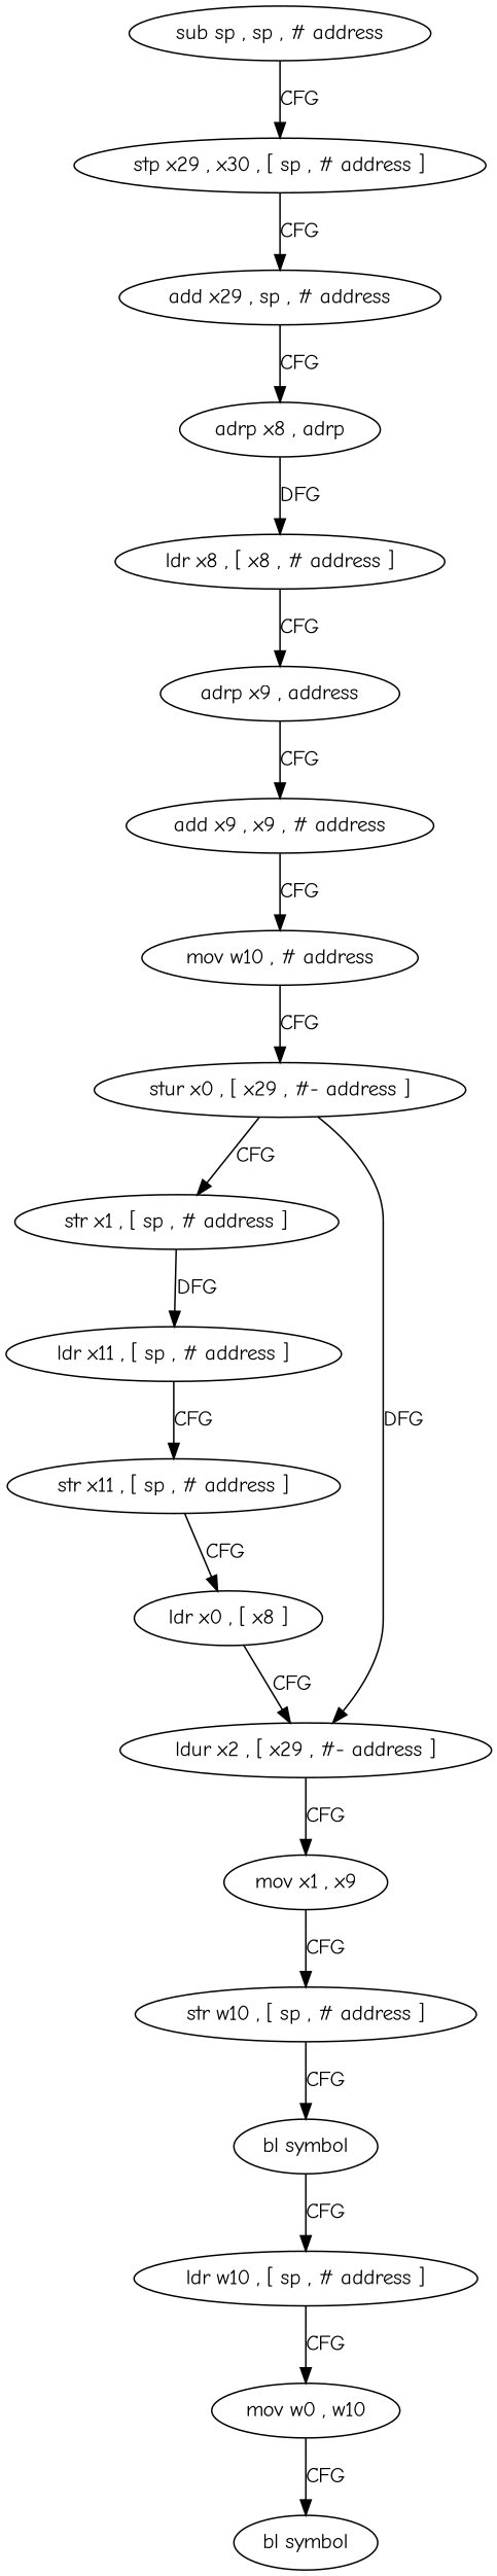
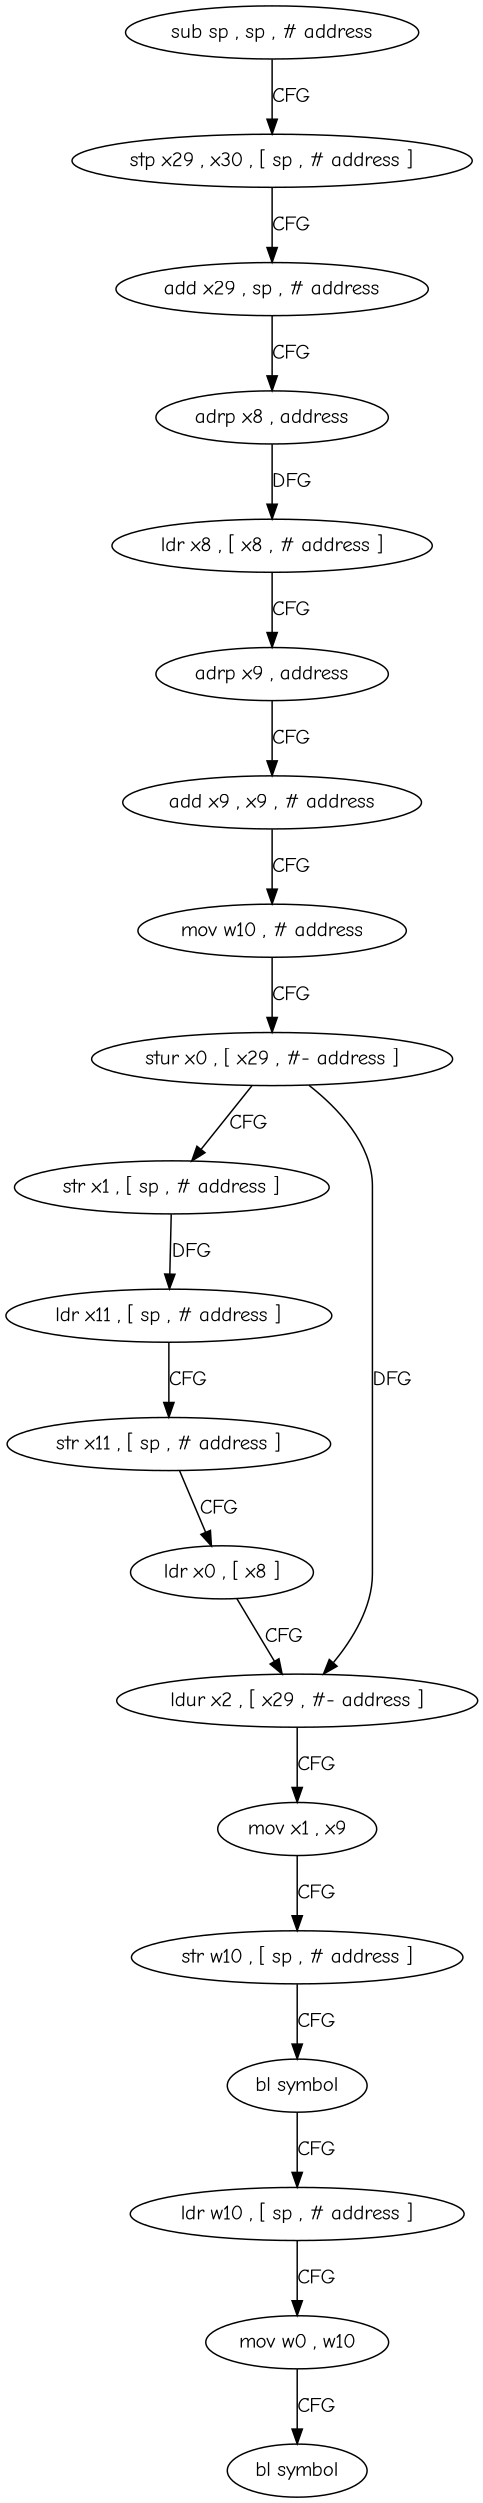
  digraph {
    fontname="Comic Neue"
    node [fontname="Comic Neue"]
    edge [fontname="Comic Neue"]
    n1 [label="sub sp , sp , # address"]
    n2 [label="stp x29 , x30 , [ sp , # address ]"]
    n3 [label="add x29 , sp , # address"]
-   n4 [label="adrp x8 , adrp"]
+   n4 [label="adrp x8 , address"]
    n5 [label="ldr x8 , [ x8 , # address ]"]
    n6 [label="adrp x9 , address"]
    n7 [label="add x9 , x9 , # address"]
    n8 [label="mov w10 , # address"]
    n9 [label="stur x0 , [ x29 , #- address ]"]
    n10 [label="str x1 , [ sp , # address ]"]
    n11 [label="ldur x2 , [ x29 , #- address ]"]
    n12 [label="ldr x11 , [ sp , # address ]"]
    n13 [label="mov x1 , x9"]
    n14 [label="str x11 , [ sp , # address ]"]
    n15 [label="ldr x0 , [ x8 ]"]
    n16 [label="str w10 , [ sp , # address ]"]
    n17 [label="bl symbol"]
    n18 [label="ldr w10 , [ sp , # address ]"]
    n19 [label="mov w0 , w10"]
    n20 [label="bl symbol"]
    n1 -> n2 [label=CFG]
    n2 -> n3 [label=CFG]
    n3 -> n4 [label=CFG]
    n4 -> n5 [label=DFG]
    n5 -> n6 [label=CFG]
    n6 -> n7 [label=CFG]
    n7 -> n8 [label=CFG]
    n8 -> n9 [label=CFG]
    n9 -> n10 [label=CFG]
    n9 -> n11 [label=DFG]
    n10 -> n12 [label=DFG]
    n11 -> n13 [label=CFG]
    n12 -> n14 [label=CFG]
    n13 -> n16 [label=CFG]
    n14 -> n15 [label=CFG]
    n15 -> n11 [label=CFG]
    n16 -> n17 [label=CFG]
    n17 -> n18 [label=CFG]
    n18 -> n19 [label=CFG]
    n19 -> n20 [label=CFG]
  }
